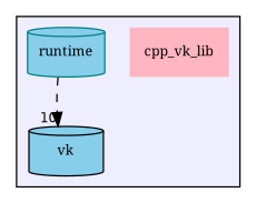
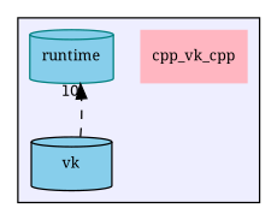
  digraph {
    compound=true
    fontname="Noto Serif"
    node [fontname="Noto Serif" fontsize=10 shape=cylinder style=filled fillcolor=skyblue color=teal]
-   n1 [label=cpp_vk_lib shape=plaintext fillcolor=lightpink]
+   n1 [label=cpp_vk_cpp shape=plaintext fillcolor=lightpink]
    n2 [label=runtime]
    n3 [color=black label=vk]
    subgraph cluster_1 {
      bgcolor="#eeeeff"
      pencolor=black
      n1
      n2
      n3
    }
-   n2 -> n3 [headlabel=10 labeldistance=1.5 labelfontname=Helvetica labelfontsize=10 style=dashed fontname="Noto Serif"]
+   n3 -> n2 [headlabel=10 labeldistance=1.5 labelfontname=Helvetica labelfontsize=10 style=dashed fontname="Noto Serif"]
  }
